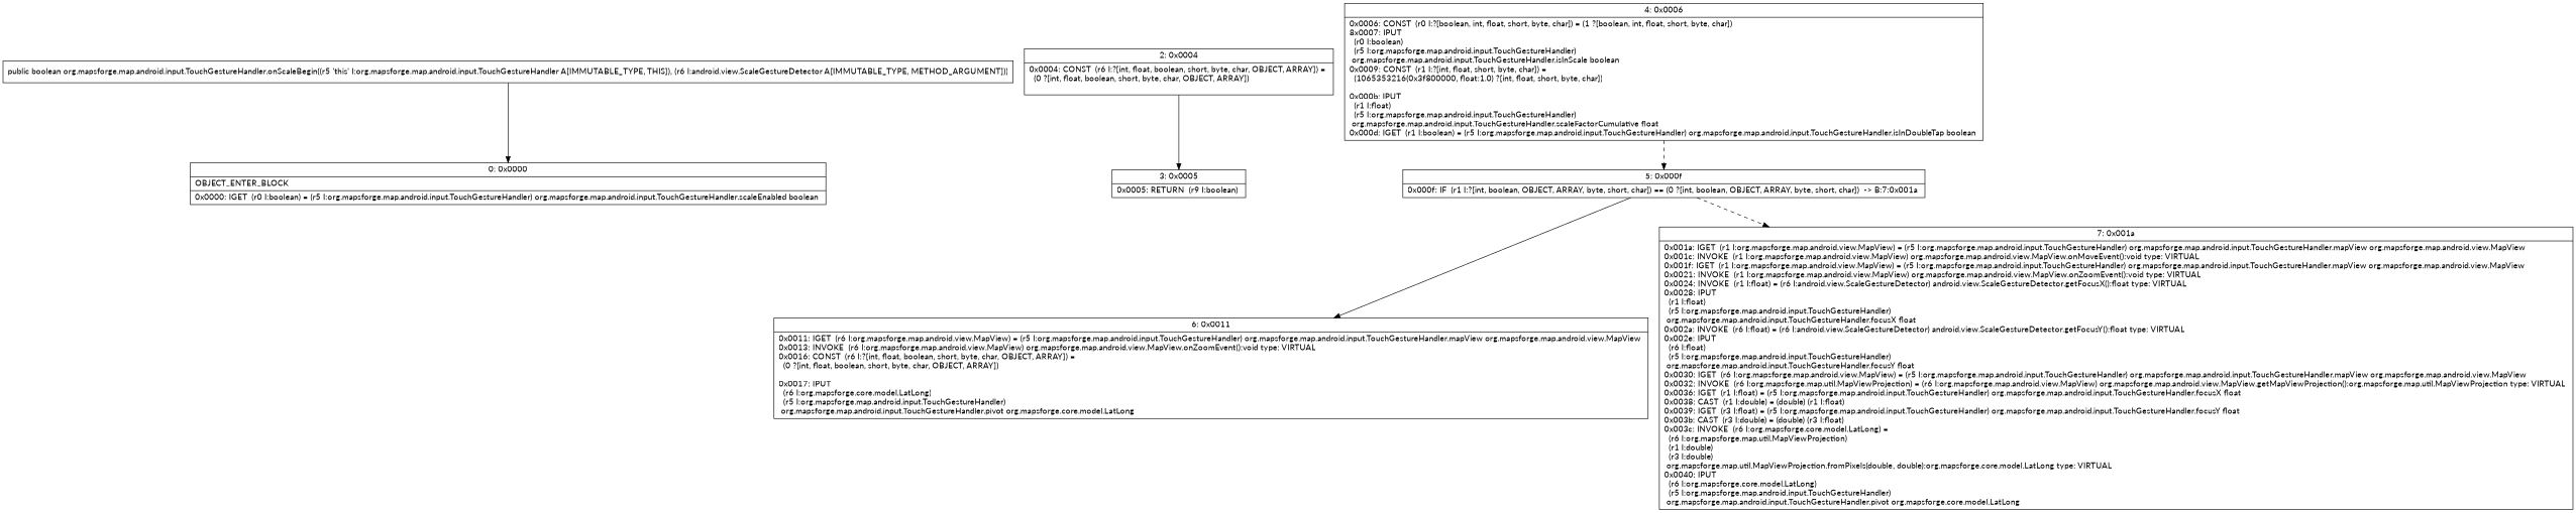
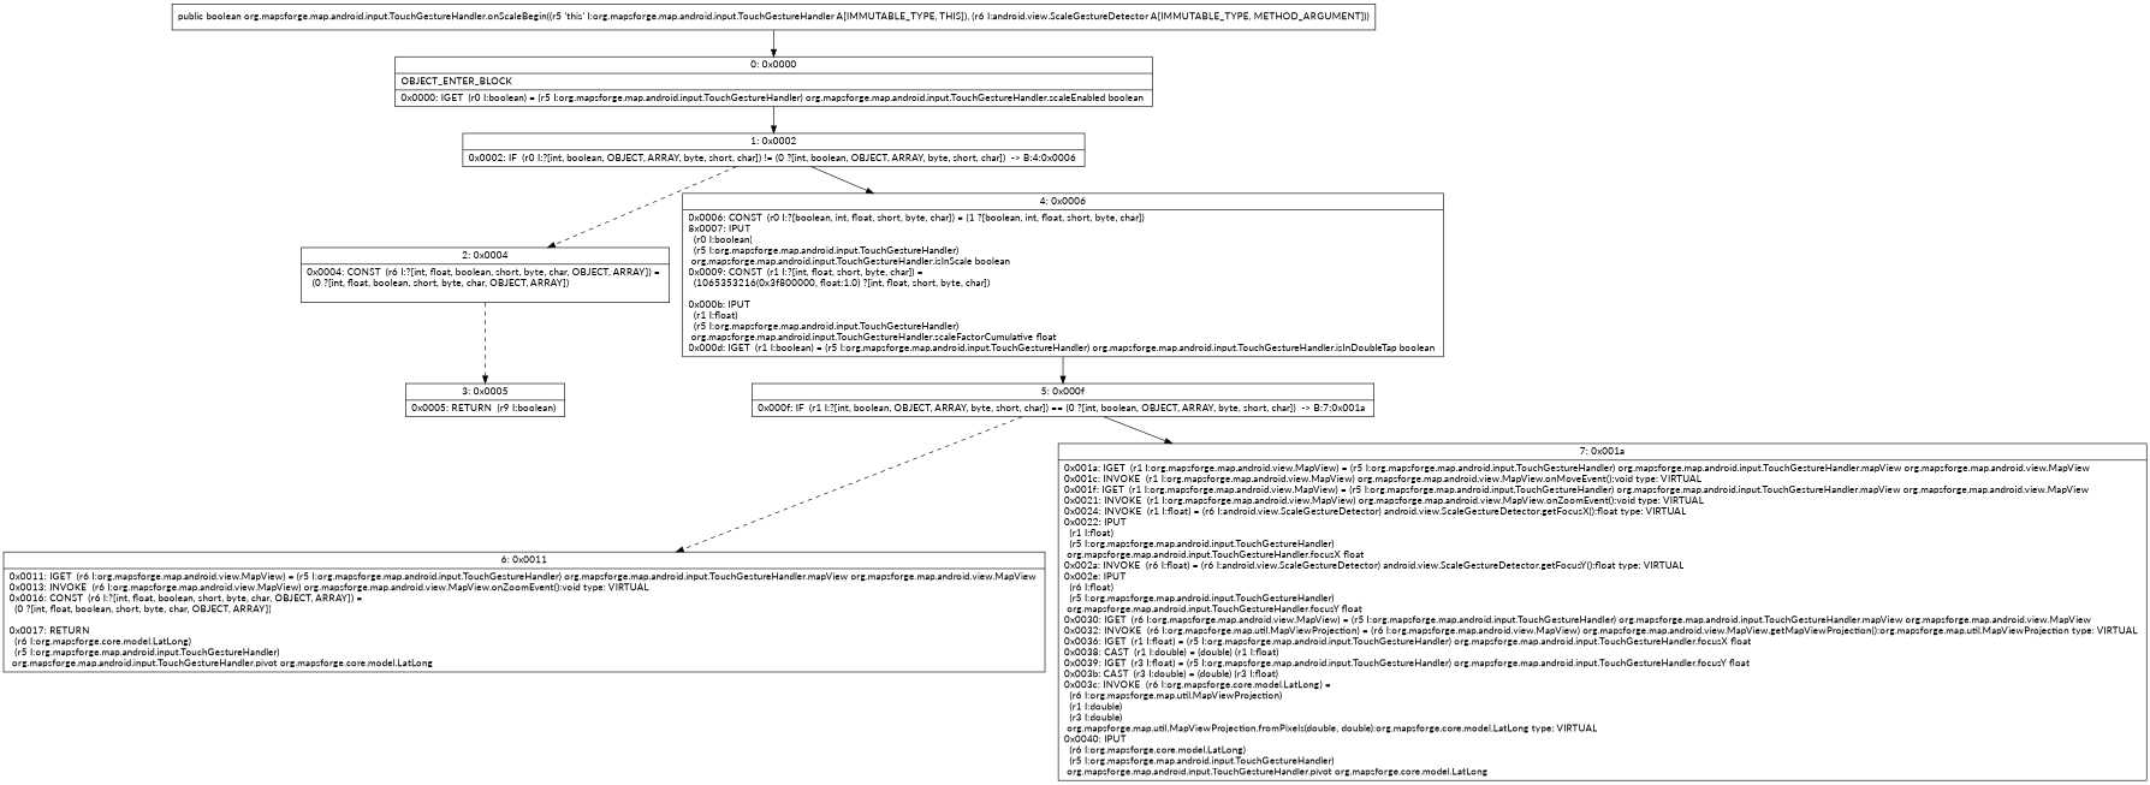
  digraph {
    fontname=Lato
    node [fontname=Lato shape=record]
    edge [fontname=Lato]
    n1 [label="{0\:\ 0x0000|OBJECT_ENTER_BLOCK\l|0x0000: IGET  (r0 I:boolean) = (r5 I:org.mapsforge.map.android.input.TouchGestureHandler) org.mapsforge.map.android.input.TouchGestureHandler.scaleEnabled boolean \l}"]
+   n2 [label="{1\:\ 0x0002|0x0002: IF  (r0 I:?[int, boolean, OBJECT, ARRAY, byte, short, char]) != (0 ?[int, boolean, OBJECT, ARRAY, byte, short, char])  \-\> B:4:0x0006 \l}"]
    n3 [label="{2\:\ 0x0004|0x0004: CONST  (r6 I:?[int, float, boolean, short, byte, char, OBJECT, ARRAY]) = \l  (0 ?[int, float, boolean, short, byte, char, OBJECT, ARRAY])\l \l}"]
    n4 [label="{4\:\ 0x0006|0x0006: CONST  (r0 I:?[boolean, int, float, short, byte, char]) = (1 ?[boolean, int, float, short, byte, char]) \l8x0007: IPUT  \l  (r0 I:boolean)\l  (r5 I:org.mapsforge.map.android.input.TouchGestureHandler)\l org.mapsforge.map.android.input.TouchGestureHandler.isInScale boolean \l0x0009: CONST  (r1 I:?[int, float, short, byte, char]) = \l  (1065353216(0x3f800000, float:1.0) ?[int, float, short, byte, char])\l \l0x000b: IPUT  \l  (r1 I:float)\l  (r5 I:org.mapsforge.map.android.input.TouchGestureHandler)\l org.mapsforge.map.android.input.TouchGestureHandler.scaleFactorCumulative float \l0x000d: IGET  (r1 I:boolean) = (r5 I:org.mapsforge.map.android.input.TouchGestureHandler) org.mapsforge.map.android.input.TouchGestureHandler.isInDoubleTap boolean \l}"]
    n5 [label="{3\:\ 0x0005|0x0005: RETURN  (r9 I:boolean) \l}"]
    n6 [label="{5\:\ 0x000f|0x000f: IF  (r1 I:?[int, boolean, OBJECT, ARRAY, byte, short, char]) == (0 ?[int, boolean, OBJECT, ARRAY, byte, short, char])  \-\> B:7:0x001a \l}"]
-   n7 [label="{6\:\ 0x0011|0x0011: IGET  (r6 I:org.mapsforge.map.android.view.MapView) = (r5 I:org.mapsforge.map.android.input.TouchGestureHandler) org.mapsforge.map.android.input.TouchGestureHandler.mapView org.mapsforge.map.android.view.MapView \l0x0013: INVOKE  (r6 I:org.mapsforge.map.android.view.MapView) org.mapsforge.map.android.view.MapView.onZoomEvent():void type: VIRTUAL \l0x0016: CONST  (r6 I:?[int, float, boolean, short, byte, char, OBJECT, ARRAY]) = \l  (0 ?[int, float, boolean, short, byte, char, OBJECT, ARRAY])\l \l0x0017: IPUT  \l  (r6 I:org.mapsforge.core.model.LatLong)\l  (r5 I:org.mapsforge.map.android.input.TouchGestureHandler)\l org.mapsforge.map.android.input.TouchGestureHandler.pivot org.mapsforge.core.model.LatLong \l}"]
-   n8 [label="{7\:\ 0x001a|0x001a: IGET  (r1 I:org.mapsforge.map.android.view.MapView) = (r5 I:org.mapsforge.map.android.input.TouchGestureHandler) org.mapsforge.map.android.input.TouchGestureHandler.mapView org.mapsforge.map.android.view.MapView \l0x001c: INVOKE  (r1 I:org.mapsforge.map.android.view.MapView) org.mapsforge.map.android.view.MapView.onMoveEvent():void type: VIRTUAL \l0x001f: IGET  (r1 I:org.mapsforge.map.android.view.MapView) = (r5 I:org.mapsforge.map.android.input.TouchGestureHandler) org.mapsforge.map.android.input.TouchGestureHandler.mapView org.mapsforge.map.android.view.MapView \l0x0021: INVOKE  (r1 I:org.mapsforge.map.android.view.MapView) org.mapsforge.map.android.view.MapView.onZoomEvent():void type: VIRTUAL \l0x0024: INVOKE  (r1 I:float) = (r6 I:android.view.ScaleGestureDetector) android.view.ScaleGestureDetector.getFocusX():float type: VIRTUAL \l0x0028: IPUT  \l  (r1 I:float)\l  (r5 I:org.mapsforge.map.android.input.TouchGestureHandler)\l org.mapsforge.map.android.input.TouchGestureHandler.focusX float \l0x002a: INVOKE  (r6 I:float) = (r6 I:android.view.ScaleGestureDetector) android.view.ScaleGestureDetector.getFocusY():float type: VIRTUAL \l0x002e: IPUT  \l  (r6 I:float)\l  (r5 I:org.mapsforge.map.android.input.TouchGestureHandler)\l org.mapsforge.map.android.input.TouchGestureHandler.focusY float \l0x0030: IGET  (r6 I:org.mapsforge.map.android.view.MapView) = (r5 I:org.mapsforge.map.android.input.TouchGestureHandler) org.mapsforge.map.android.input.TouchGestureHandler.mapView org.mapsforge.map.android.view.MapView \l0x0032: INVOKE  (r6 I:org.mapsforge.map.util.MapViewProjection) = (r6 I:org.mapsforge.map.android.view.MapView) org.mapsforge.map.android.view.MapView.getMapViewProjection():org.mapsforge.map.util.MapViewProjection type: VIRTUAL \l0x0036: IGET  (r1 I:float) = (r5 I:org.mapsforge.map.android.input.TouchGestureHandler) org.mapsforge.map.android.input.TouchGestureHandler.focusX float \l0x0038: CAST  (r1 I:double) = (double) (r1 I:float) \l0x0039: IGET  (r3 I:float) = (r5 I:org.mapsforge.map.android.input.TouchGestureHandler) org.mapsforge.map.android.input.TouchGestureHandler.focusY float \l0x003b: CAST  (r3 I:double) = (double) (r3 I:float) \l0x003c: INVOKE  (r6 I:org.mapsforge.core.model.LatLong) = \l  (r6 I:org.mapsforge.map.util.MapViewProjection)\l  (r1 I:double)\l  (r3 I:double)\l org.mapsforge.map.util.MapViewProjection.fromPixels(double, double):org.mapsforge.core.model.LatLong type: VIRTUAL \l0x0040: IPUT  \l  (r6 I:org.mapsforge.core.model.LatLong)\l  (r5 I:org.mapsforge.map.android.input.TouchGestureHandler)\l org.mapsforge.map.android.input.TouchGestureHandler.pivot org.mapsforge.core.model.LatLong \l}"]
+   n7 [label="{6\:\ 0x0011|0x0011: IGET  (r6 I:org.mapsforge.map.android.view.MapView) = (r5 I:org.mapsforge.map.android.input.TouchGestureHandler) org.mapsforge.map.android.input.TouchGestureHandler.mapView org.mapsforge.map.android.view.MapView \l0x0013: INVOKE  (r6 I:org.mapsforge.map.android.view.MapView) org.mapsforge.map.android.view.MapView.onZoomEvent():void type: VIRTUAL \l0x0016: CONST  (r6 I:?[int, float, boolean, short, byte, char, OBJECT, ARRAY]) = \l  (0 ?[int, float, boolean, short, byte, char, OBJECT, ARRAY])\l \l0x0017: RETURN  \l  (r6 I:org.mapsforge.core.model.LatLong)\l  (r5 I:org.mapsforge.map.android.input.TouchGestureHandler)\l org.mapsforge.map.android.input.TouchGestureHandler.pivot org.mapsforge.core.model.LatLong \l}"]
+   n8 [label="{7\:\ 0x001a|0x001a: IGET  (r1 I:org.mapsforge.map.android.view.MapView) = (r5 I:org.mapsforge.map.android.input.TouchGestureHandler) org.mapsforge.map.android.input.TouchGestureHandler.mapView org.mapsforge.map.android.view.MapView \l0x001c: INVOKE  (r1 I:org.mapsforge.map.android.view.MapView) org.mapsforge.map.android.view.MapView.onMoveEvent():void type: VIRTUAL \l0x001f: IGET  (r1 I:org.mapsforge.map.android.view.MapView) = (r5 I:org.mapsforge.map.android.input.TouchGestureHandler) org.mapsforge.map.android.input.TouchGestureHandler.mapView org.mapsforge.map.android.view.MapView \l0x0021: INVOKE  (r1 I:org.mapsforge.map.android.view.MapView) org.mapsforge.map.android.view.MapView.onZoomEvent():void type: VIRTUAL \l0x0024: INVOKE  (r1 I:float) = (r6 I:android.view.ScaleGestureDetector) android.view.ScaleGestureDetector.getFocusX():float type: VIRTUAL \l0x0022: IPUT  \l  (r1 I:float)\l  (r5 I:org.mapsforge.map.android.input.TouchGestureHandler)\l org.mapsforge.map.android.input.TouchGestureHandler.focusX float \l0x002a: INVOKE  (r6 I:float) = (r6 I:android.view.ScaleGestureDetector) android.view.ScaleGestureDetector.getFocusY():float type: VIRTUAL \l0x002e: IPUT  \l  (r6 I:float)\l  (r5 I:org.mapsforge.map.android.input.TouchGestureHandler)\l org.mapsforge.map.android.input.TouchGestureHandler.focusY float \l0x0030: IGET  (r6 I:org.mapsforge.map.android.view.MapView) = (r5 I:org.mapsforge.map.android.input.TouchGestureHandler) org.mapsforge.map.android.input.TouchGestureHandler.mapView org.mapsforge.map.android.view.MapView \l0x0032: INVOKE  (r6 I:org.mapsforge.map.util.MapViewProjection) = (r6 I:org.mapsforge.map.android.view.MapView) org.mapsforge.map.android.view.MapView.getMapViewProjection():org.mapsforge.map.util.MapViewProjection type: VIRTUAL \l0x0036: IGET  (r1 I:float) = (r5 I:org.mapsforge.map.android.input.TouchGestureHandler) org.mapsforge.map.android.input.TouchGestureHandler.focusX float \l0x0038: CAST  (r1 I:double) = (double) (r1 I:float) \l0x0039: IGET  (r3 I:float) = (r5 I:org.mapsforge.map.android.input.TouchGestureHandler) org.mapsforge.map.android.input.TouchGestureHandler.focusY float \l0x003b: CAST  (r3 I:double) = (double) (r3 I:float) \l0x003c: INVOKE  (r6 I:org.mapsforge.core.model.LatLong) = \l  (r6 I:org.mapsforge.map.util.MapViewProjection)\l  (r1 I:double)\l  (r3 I:double)\l org.mapsforge.map.util.MapViewProjection.fromPixels(double, double):org.mapsforge.core.model.LatLong type: VIRTUAL \l0x0040: IPUT  \l  (r6 I:org.mapsforge.core.model.LatLong)\l  (r5 I:org.mapsforge.map.android.input.TouchGestureHandler)\l org.mapsforge.map.android.input.TouchGestureHandler.pivot org.mapsforge.core.model.LatLong \l}"]
    n9 [label="{public boolean org.mapsforge.map.android.input.TouchGestureHandler.onScaleBegin((r5 'this' I:org.mapsforge.map.android.input.TouchGestureHandler A[IMMUTABLE_TYPE, THIS]), (r6 I:android.view.ScaleGestureDetector A[IMMUTABLE_TYPE, METHOD_ARGUMENT])) }"]
-   n3 -> n5
-   n4 -> n6 [style=dashed]
-   n6 -> n7 [style=solid]
-   n6 -> n8 [style=dashed]
+   n1 -> n2
+   n2 -> n3 [style=dashed]
+   n2 -> n4
+   n3 -> n5 [style=dashed]
+   n4 -> n6
+   n6 -> n7 [style=dashed]
+   n6 -> n8
    n9 -> n1
  }
